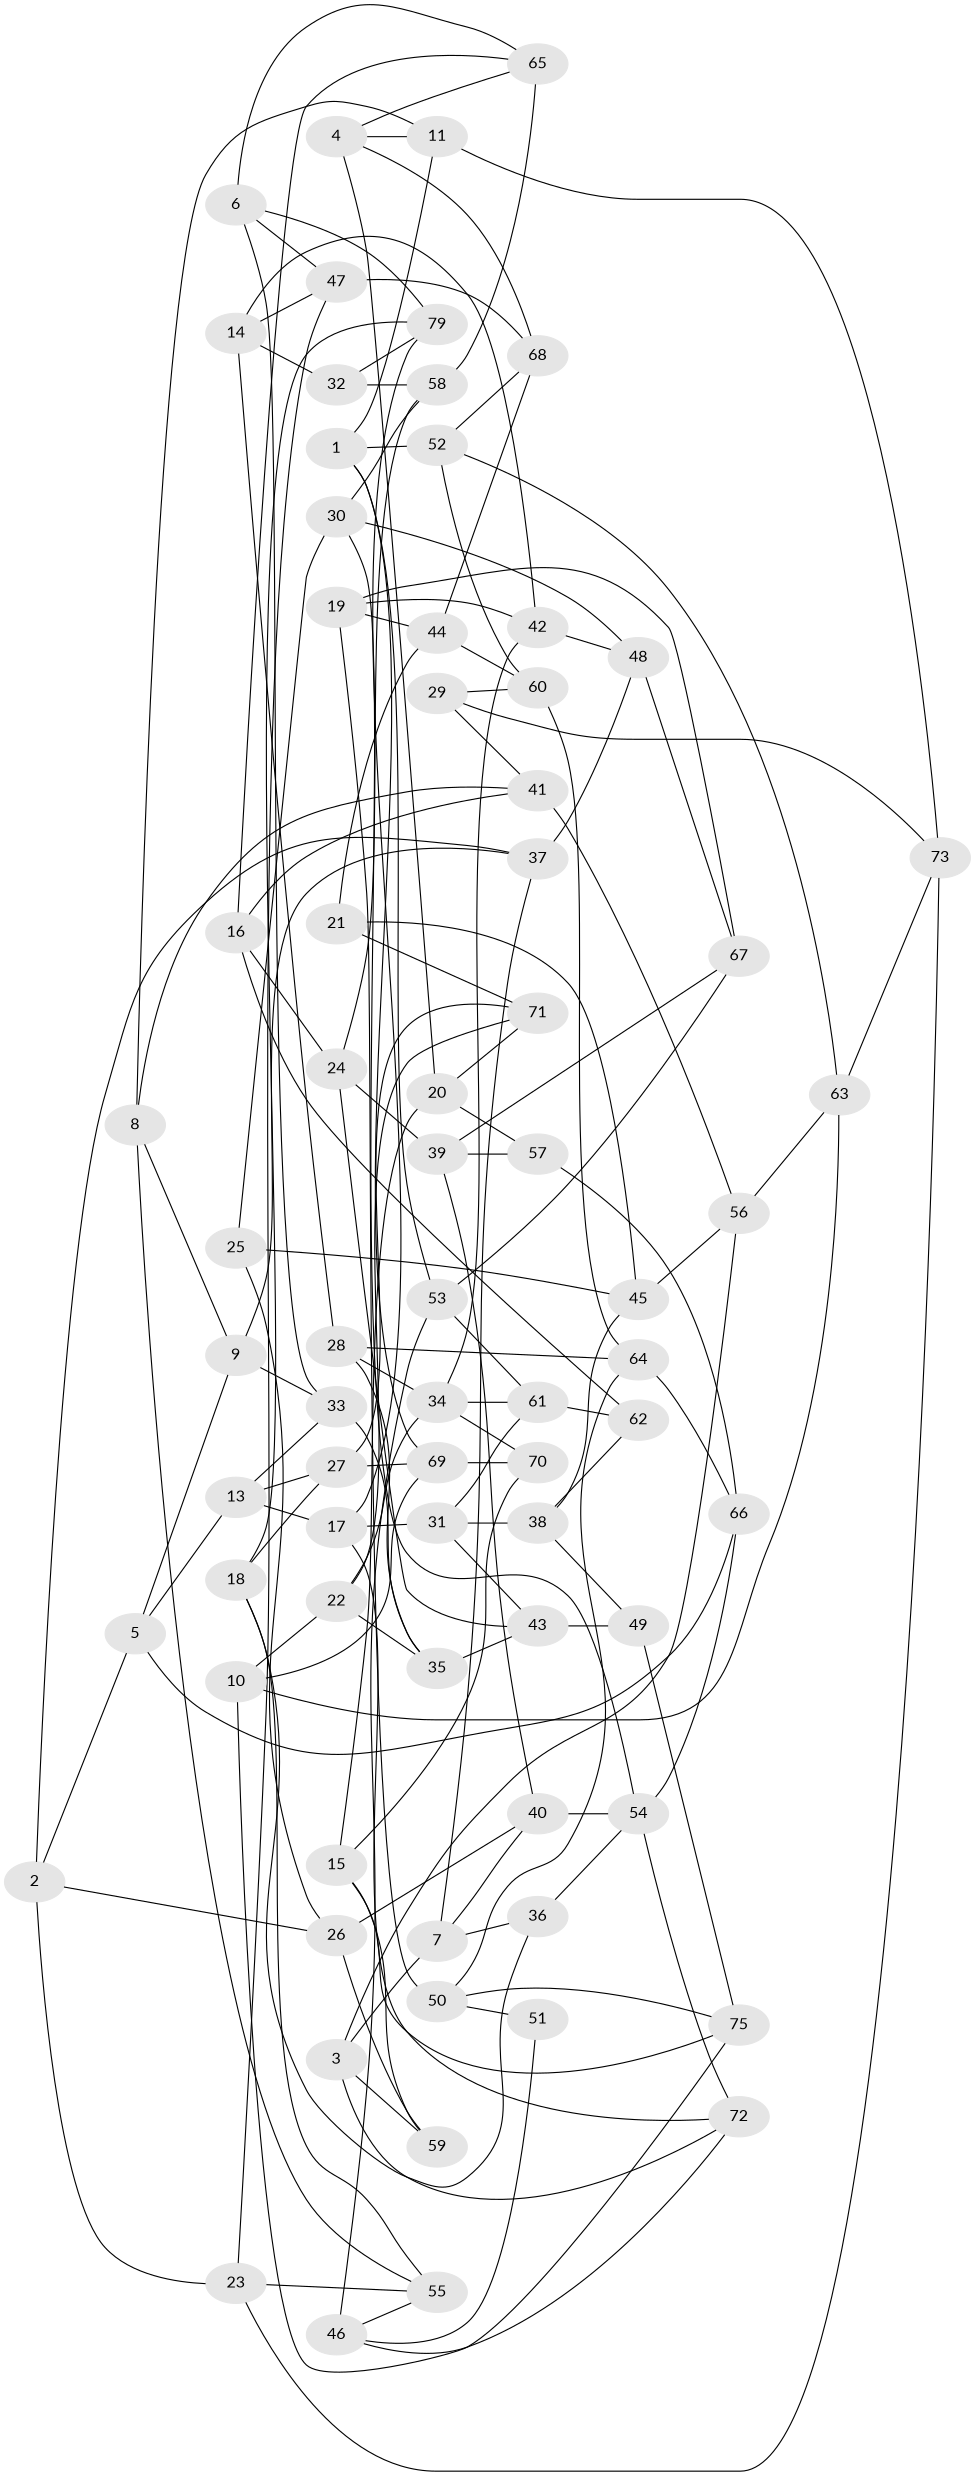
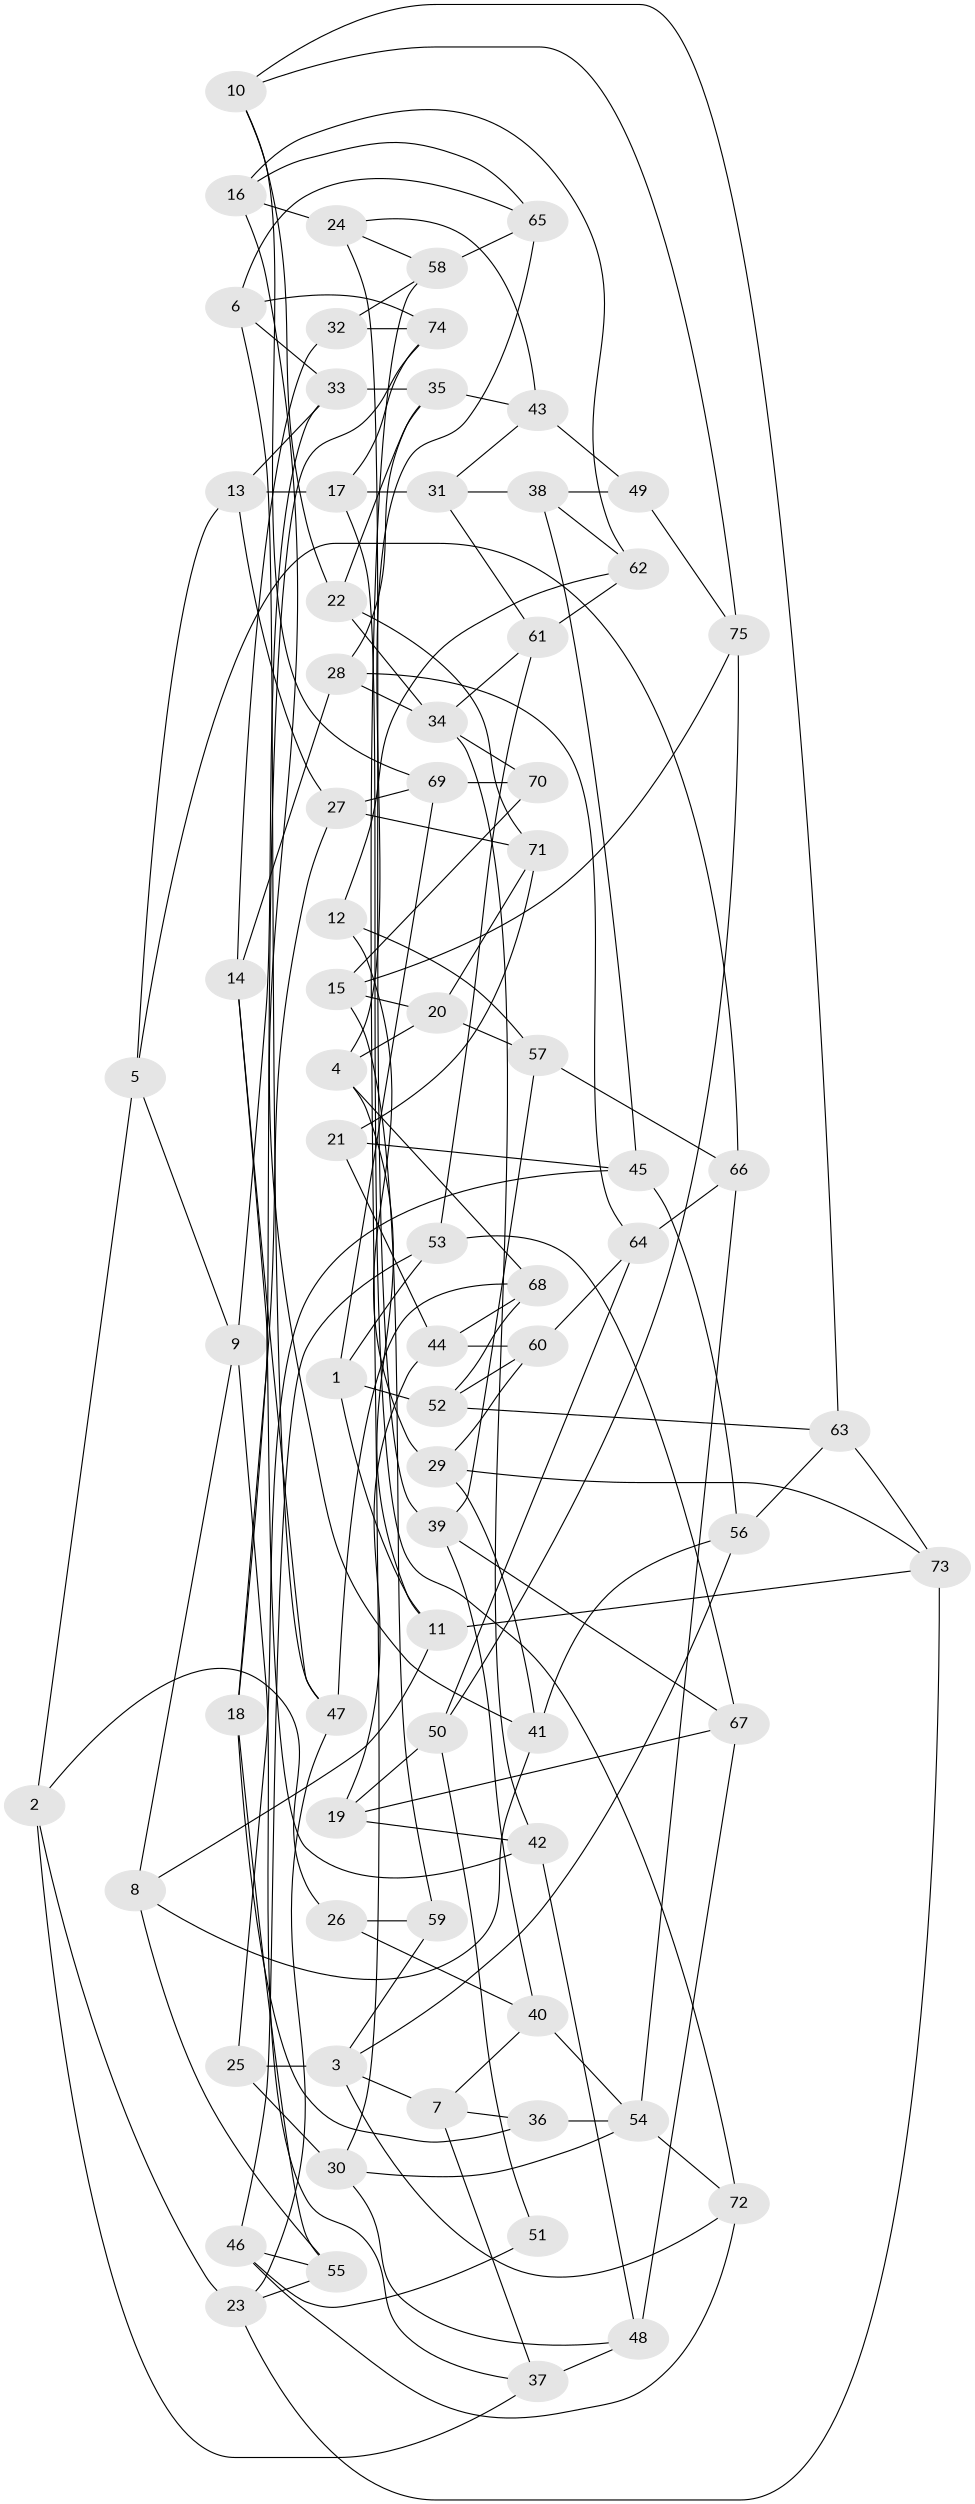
  graph {
    fontname=Lato
    rankdir=LR
    node [color=gray90 fontname=Lato style=filled]
    edge [fontname=Lato]
    1
    11
    52
    53
    69
    73
    68
    63
    60
    67
    61
    70
    2
    5
    23
    26
    37
    9
    13
    66
    47
    55
    59
    40
    48
    3
    7
    56
    72
    36
    4
    20
    65
    57
    71
    33
    17
    27
    6
-   74 [label=79]
+   74
    35
    54
    8
    41
    10
    22
    75
    34
+   12
    29
    62
    31
    14
    28
    32
    42
    64
    58
    15
    16
    24
    39
    43
    38
    18
    19
    44
    50
    51
    21
    45
    49
    25
    30
    46
    1 -- 11
    1 -- 52
    1 -- 53
    1 -- 69
    11 -- 73
    52 -- 68
    52 -- 63
    52 -- 60
    53 -- 67
    53 -- 61
    69 -- 70
    63 -- 73
    60 -- 64
    61 -- 62
    2 -- 5
    2 -- 23
    2 -- 26
    2 -- 37
    5 -- 9
    5 -- 13
    5 -- 66
    23 -- 73
    23 -- 47
    23 -- 55
    26 -- 59
    26 -- 40
    37 -- 48
    9 -- 37
    9 -- 33
    13 -- 33
    13 -- 17
    13 -- 27
    47 -- 68
    40 -- 54
    48 -- 67
    3 -- 59
    3 -- 7
    3 -- 56
    3 -- 72
    7 -- 37
    7 -- 40
    7 -- 36
    56 -- 63
    36 -- 54
    4 -- 11
    4 -- 68
    4 -- 20
    4 -- 65
    20 -- 57
    20 -- 71
    57 -- 66
    33 -- 35
    17 -- 72
    17 -- 74
    17 -- 31
    27 -- 69
    27 -- 71
    6 -- 47
    6 -- 65
    6 -- 33
    6 -- 74
    35 -- 43
    54 -- 66
    54 -- 72
    8 -- 11
    8 -- 9
    8 -- 55
    8 -- 41
    41 -- 56
    10 -- 69
    10 -- 63
    10 -- 22
    10 -- 75
    22 -- 71
    22 -- 35
    22 -- 34
    34 -- 61
    34 -- 70
    34 -- 42
+   12 -- 57
+   12 -- 29
+   12 -- 62
    29 -- 73
    29 -- 60
    29 -- 41
    31 -- 61
    31 -- 43
    31 -- 38
    14 -- 47
    14 -- 28
    14 -- 32
    14 -- 42
    28 -- 35
    28 -- 34
    28 -- 64
    32 -- 74
    32 -- 58
    42 -- 48
    64 -- 66
    58 -- 65
    15 -- 70
    15 -- 59
    15 -- 20
    15 -- 75
    16 -- 65
    16 -- 41
    16 -- 62
    16 -- 24
    24 -- 58
    24 -- 39
    24 -- 43
    39 -- 67
    39 -- 40
    39 -- 57
    43 -- 49
    38 -- 62
    38 -- 45
    38 -- 49
    18 -- 55
    18 -- 36
    18 -- 27
    18 -- 74
    19 -- 67
    19 -- 42
    19 -- 44
    19 -- 50
    44 -- 68
    44 -- 60
    50 -- 75
    50 -- 64
    50 -- 51
    21 -- 71
    21 -- 44
    21 -- 45
    45 -- 56
    49 -- 75
-   25 -- 26
+   25 -- 3
    25 -- 45
    25 -- 30
    30 -- 48
    30 -- 54
    30 -- 58
    46 -- 53
    46 -- 55
    46 -- 72
    46 -- 51
  }
